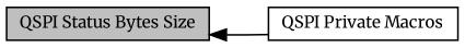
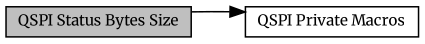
  digraph {
    rankdir=LR
    fontname=Merriweather
    node [color=black fontname=Merriweather fontsize=10 shape=record style=filled]
    n1 [fillcolor=grey75 fontcolor=black height=0.2 label="QSPI Status Bytes Size" width=0.4]
    n2 [fillcolor=white height=0.2 label="QSPI Private Macros" width=0.4]
-   n1 -> n2 [dir=back fontname=Merriweather fontsize=10 labelfontname=Helvetica labelfontsize=10 shape=plaintext style=solid]
+   n2 -> n1 [dir=back fontname=Merriweather fontsize=10 labelfontname=Helvetica labelfontsize=10 shape=plaintext style=solid]
  }
